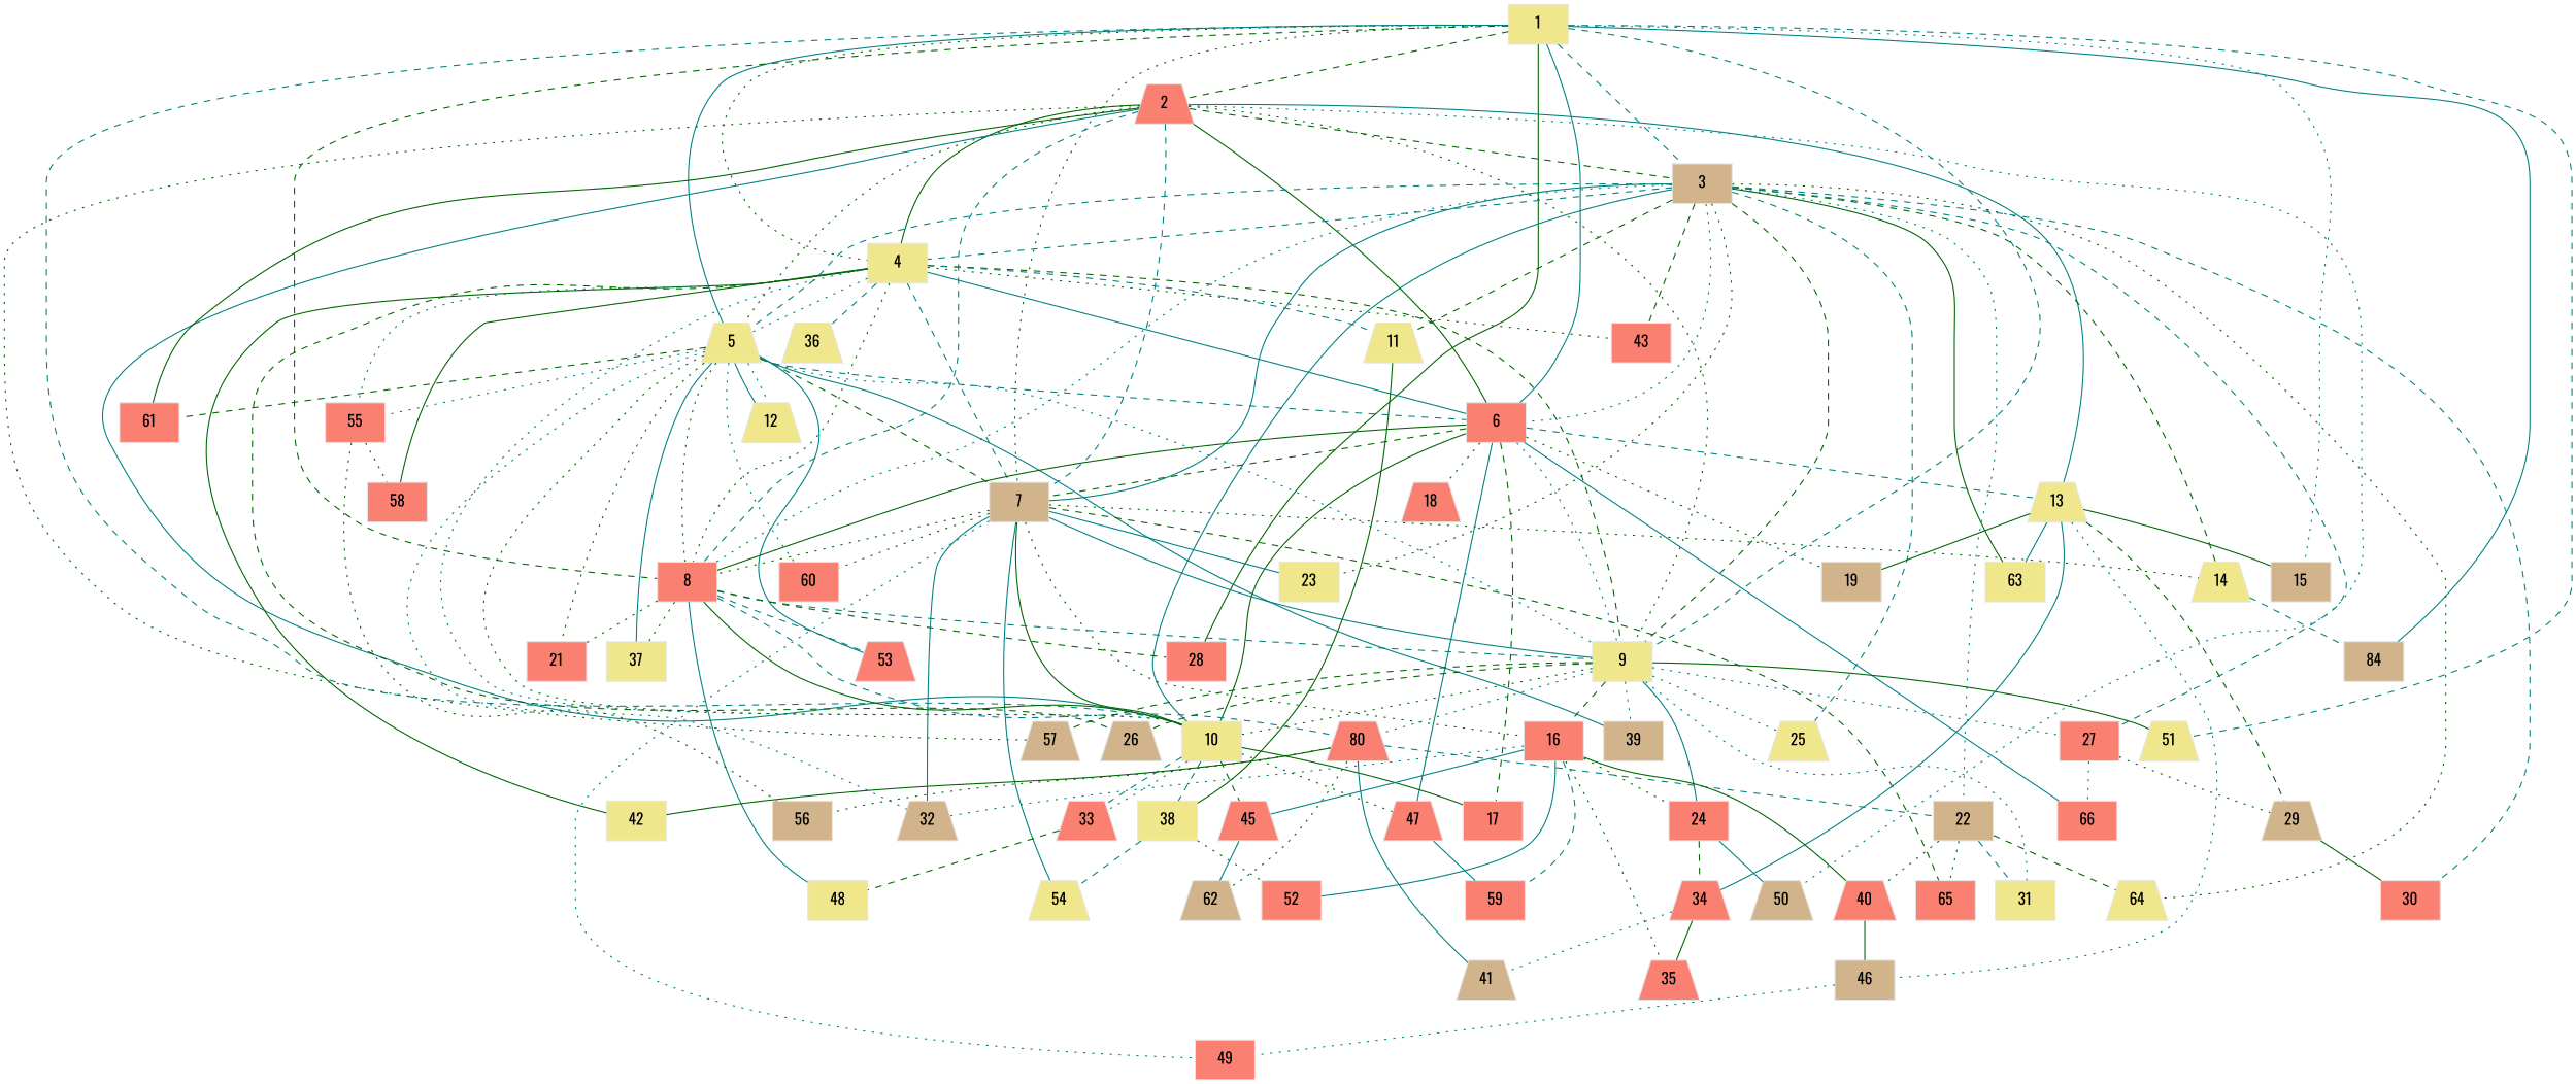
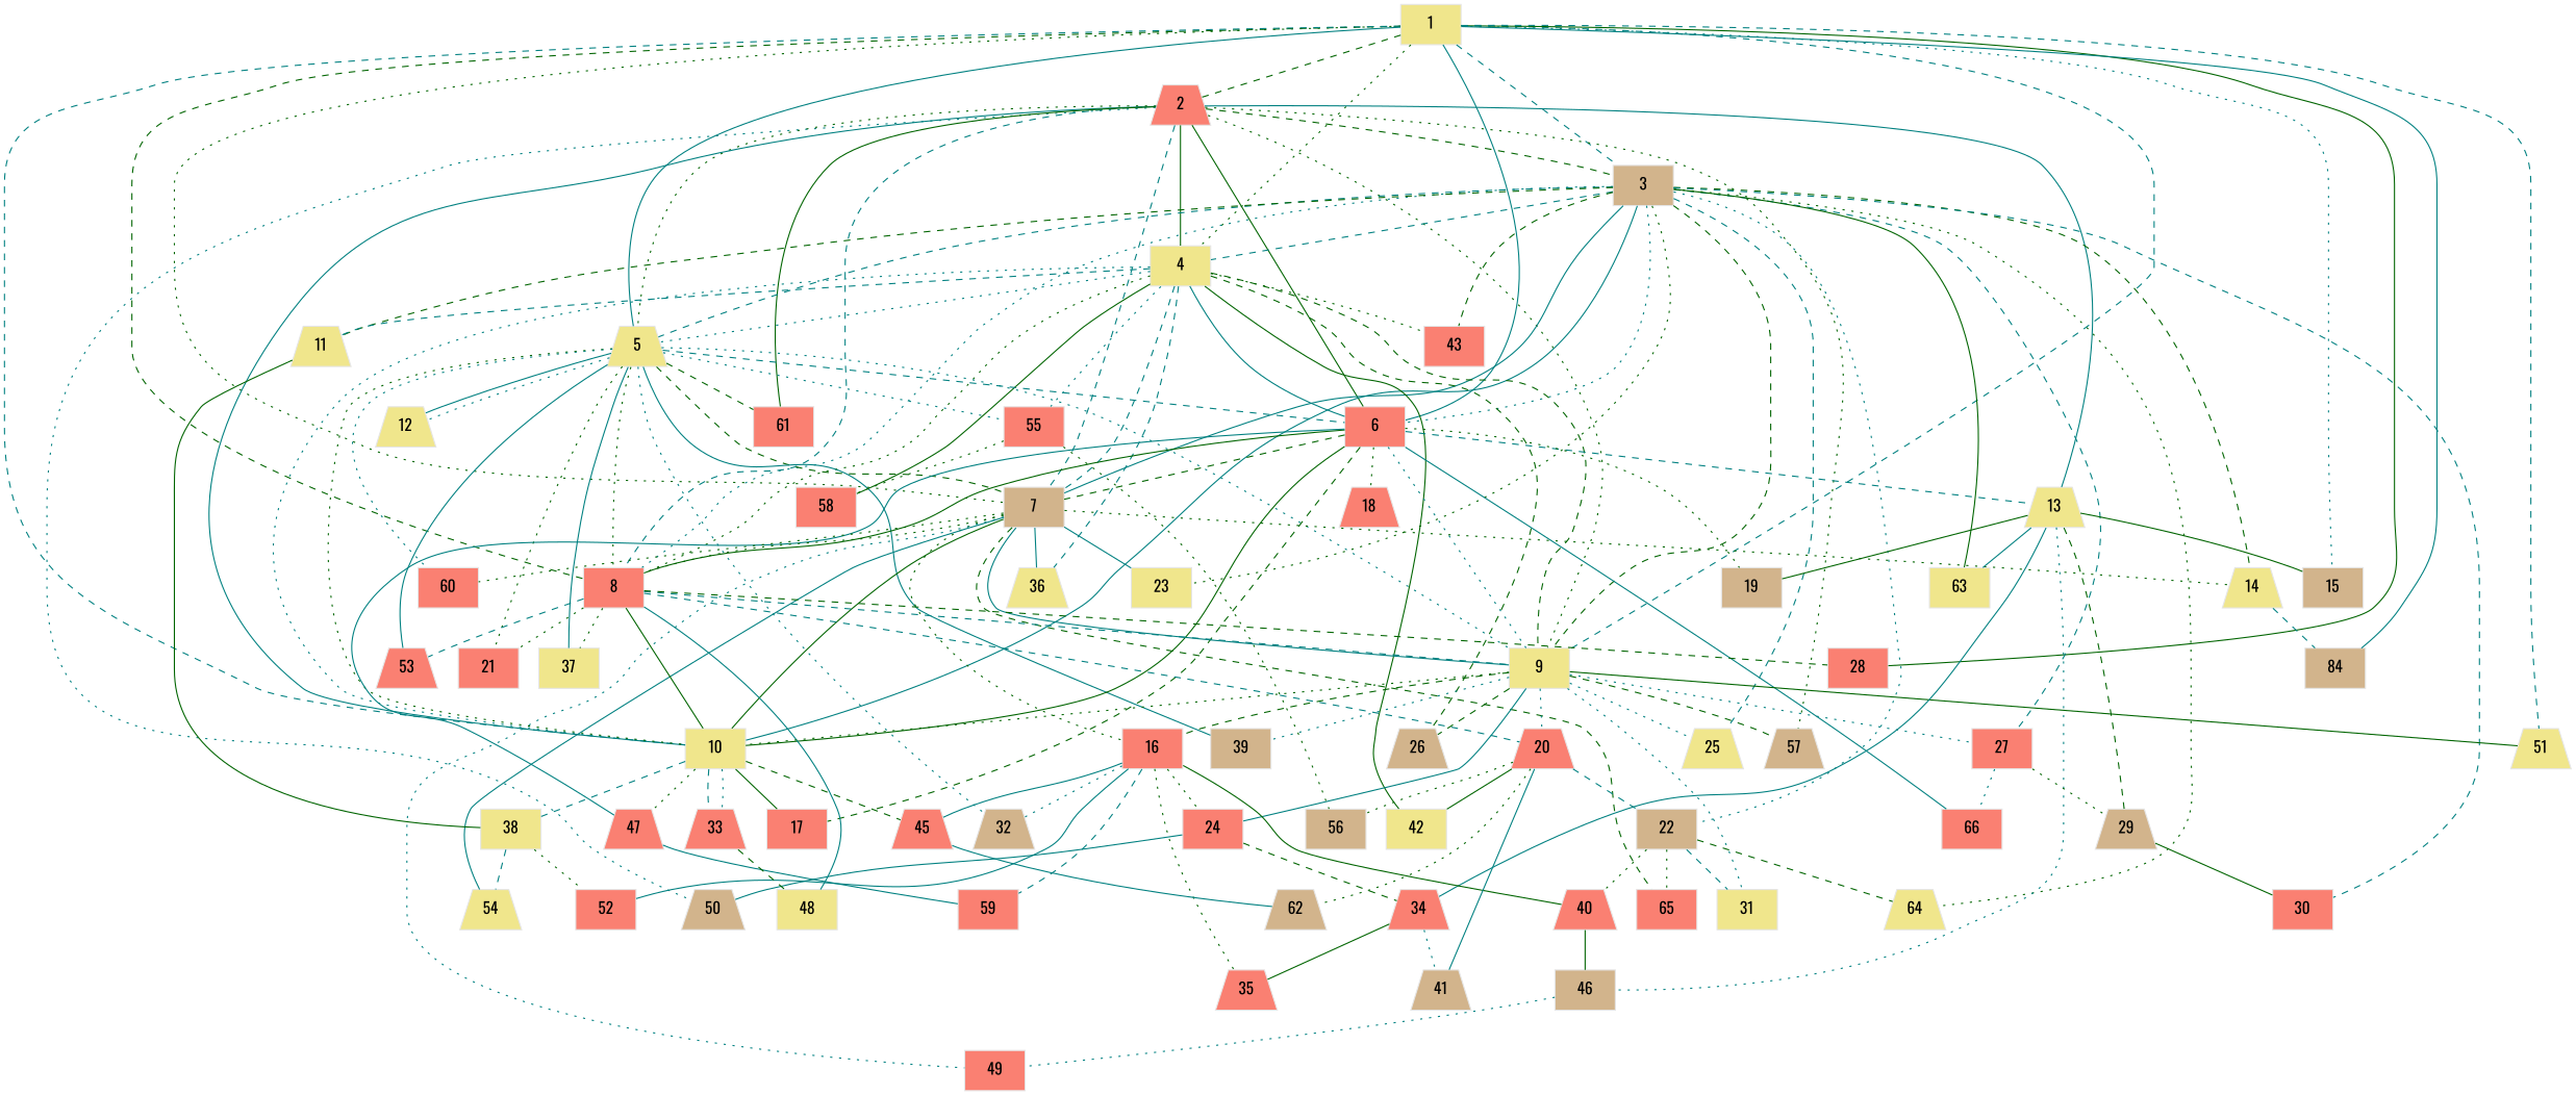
  graph {
    fontname=Oswald
    node [color=gray90 fillcolor=salmon fontname=Oswald shape=box style=filled]
    edge [color=teal fontname=Oswald style=dotted]
    1 [fillcolor=khaki]
    2 [shape=trapezium]
    3 [fillcolor=tan]
    4 [fillcolor=khaki]
    5 [fillcolor=khaki shape=trapezium]
    6
    7 [fillcolor=tan]
    8
    9 [fillcolor=khaki]
    10 [fillcolor=khaki]
    15 [fillcolor=tan]
    28
    n13 [fillcolor=tan label=84]
    51 [fillcolor=khaki shape=trapezium]
    13 [fillcolor=khaki shape=trapezium]
    50 [fillcolor=tan shape=trapezium]
    57 [fillcolor=tan shape=trapezium]
    61
    11 [fillcolor=khaki shape=trapezium]
    14 [fillcolor=khaki shape=trapezium]
    22 [fillcolor=tan]
    23 [fillcolor=khaki]
    25 [fillcolor=khaki shape=trapezium]
    27
    30
    43
    63 [fillcolor=khaki]
    64 [fillcolor=khaki shape=trapezium]
    26 [fillcolor=tan shape=trapezium]
    36 [fillcolor=khaki shape=trapezium]
    42 [fillcolor=khaki]
    55
    58
    12 [fillcolor=khaki shape=trapezium]
    21
    32 [fillcolor=tan shape=trapezium]
    37 [fillcolor=khaki]
    39 [fillcolor=tan]
    53 [shape=trapezium]
    60
    18 [shape=trapezium]
    17
    19 [fillcolor=tan]
    47 [shape=trapezium]
    66
    16
    49
    54 [fillcolor=khaki shape=trapezium]
    65
-   20 [shape=trapezium label=80]
+   20 [shape=trapezium]
    48 [fillcolor=khaki]
    24
    31 [fillcolor=khaki]
    33 [shape=trapezium]
    38 [fillcolor=khaki]
    45 [shape=trapezium]
    29 [fillcolor=tan shape=trapezium]
    34 [shape=trapezium]
    46 [fillcolor=tan]
    40 [shape=trapezium]
    56 [fillcolor=tan]
    59
    35 [shape=trapezium]
    52
    41 [fillcolor=tan shape=trapezium]
    62 [fillcolor=tan shape=trapezium]
    1 -- 2 [color=darkgreen style=dashed]
    1 -- 3 [style=dashed]
    1 -- 4 [color=darkgreen]
    1 -- 5 [style=solid]
    1 -- 6 [style=solid]
    1 -- 7 [color=darkgreen]
    1 -- 8 [color=darkgreen style=dashed]
    1 -- 9 [style=dashed]
    1 -- 10 [style=dashed]
    1 -- 15
    1 -- 28 [color=darkgreen style=solid]
    1 -- n13 [style=solid]
    1 -- 51 [style=dashed]
    2 -- 3 [color=darkgreen style=dashed]
    2 -- 4 [color=darkgreen style=solid]
    2 -- 5 [color=darkgreen]
    2 -- 6 [color=darkgreen style=solid]
    2 -- 7 [style=dashed]
    2 -- 8 [style=dashed]
    2 -- 9 [color=darkgreen]
    2 -- 10 [style=solid]
    2 -- 13 [style=solid]
    2 -- 50
    2 -- 57 [color=darkgreen]
    2 -- 61 [color=darkgreen style=solid]
    3 -- 4 [style=dashed]
    3 -- 5 [style=dashed]
    3 -- 6
    3 -- 7 [style=solid]
    3 -- 8
    3 -- 9 [color=darkgreen style=dashed]
    3 -- 10 [style=solid]
    3 -- 11 [color=darkgreen style=dashed]
    3 -- 14 [color=darkgreen style=dashed]
    3 -- 22
    3 -- 23 [color=darkgreen]
    3 -- 25 [style=dashed]
    3 -- 27 [style=dashed]
    3 -- 30 [style=dashed]
    3 -- 43 [color=darkgreen style=dashed]
    3 -- 63 [color=darkgreen style=solid]
    3 -- 64 [color=darkgreen]
    4 -- 5
    4 -- 6 [style=solid]
    4 -- 7 [style=dashed]
    4 -- 8 [color=darkgreen]
    4 -- 9 [color=darkgreen style=dashed]
    4 -- 10
    4 -- 11 [style=dashed]
    4 -- 43 [color=darkgreen]
    4 -- 26 [color=darkgreen style=dashed]
    4 -- 36 [style=dashed]
    4 -- 42 [color=darkgreen style=solid]
    4 -- 55
    4 -- 58 [color=darkgreen style=solid]
    5 -- 6 [style=dashed]
    5 -- 7 [color=darkgreen style=dashed]
    5 -- 8 [color=darkgreen]
    5 -- 9
    5 -- 10 [color=darkgreen]
    5 -- 61 [color=darkgreen style=dashed]
    5 -- 55
    5 -- 12 [style=solid]
    5 -- 12
    5 -- 21 [color=darkgreen]
    5 -- 32
    5 -- 37 [style=solid]
    5 -- 39 [style=solid]
    5 -- 53 [style=solid]
    5 -- 60
    6 -- 7 [color=darkgreen style=dashed]
    6 -- 8 [color=darkgreen style=solid]
    6 -- 9
    6 -- 10 [color=darkgreen style=solid]
    6 -- 13 [style=dashed]
    6 -- 18 [color=darkgreen]
    6 -- 17 [color=darkgreen style=dashed]
    6 -- 19 [color=darkgreen]
    6 -- 47 [style=solid]
    6 -- 66 [style=solid]
    7 -- 8 [color=darkgreen]
    7 -- 9 [style=solid]
    7 -- 10 [color=darkgreen style=solid]
    7 -- 14 [color=darkgreen]
    7 -- 23 [style=solid]
-   7 -- 32 [style=solid]
+   7 -- 36 [style=solid]
    7 -- 60 [color=darkgreen]
    7 -- 16 [color=darkgreen]
    7 -- 49
    7 -- 54 [style=solid]
    7 -- 65 [color=darkgreen style=dashed]
    8 -- 9 [style=dashed]
    8 -- 10 [color=darkgreen style=solid]
    8 -- 28 [color=darkgreen style=dashed]
    8 -- 21 [color=darkgreen]
    8 -- 37 [color=darkgreen]
    8 -- 53 [style=dashed]
    8 -- 20 [style=dashed]
    8 -- 48 [style=solid]
    9 -- 10 [color=darkgreen]
    9 -- 51 [color=darkgreen style=solid]
    9 -- 57 [color=darkgreen style=dashed]
    9 -- 25
    9 -- 27
    9 -- 26 [color=darkgreen style=dashed]
    9 -- 39
    9 -- 16 [color=darkgreen style=dashed]
    9 -- 20
    9 -- 24 [style=solid]
    9 -- 31
    10 -- 17 [color=darkgreen style=solid]
    10 -- 47 [color=darkgreen]
    10 -- 33 [style=dashed]
    10 -- 33
    10 -- 38 [style=dashed]
    10 -- 45 [color=darkgreen style=dashed]
    13 -- 15 [color=darkgreen style=solid]
    13 -- 63 [style=solid]
    13 -- 19 [color=darkgreen style=solid]
    13 -- 29 [color=darkgreen style=dashed]
    13 -- 34 [style=solid]
    13 -- 46
    11 -- 38 [color=darkgreen style=solid]
    14 -- n13 [style=dashed]
    22 -- 64 [color=darkgreen style=dashed]
    22 -- 65 [color=darkgreen]
    22 -- 31 [style=dashed]
    22 -- 40 [color=darkgreen]
    27 -- 66
    27 -- 29 [color=darkgreen]
    55 -- 58 [color=darkgreen]
    55 -- 56 [color=darkgreen]
    47 -- 59 [style=solid]
    16 -- 32
    16 -- 24 [color=darkgreen]
    16 -- 45 [style=solid]
    16 -- 40 [color=darkgreen style=solid]
    16 -- 59 [style=dashed]
    16 -- 35 [color=darkgreen]
    16 -- 52 [style=solid]
    20 -- 22 [style=dashed]
    20 -- 42 [color=darkgreen style=solid]
    20 -- 56 [color=darkgreen]
    20 -- 41 [style=solid]
    20 -- 62 [color=darkgreen]
    24 -- 50 [style=solid]
    24 -- 34 [color=darkgreen style=dashed]
    33 -- 48 [color=darkgreen style=dashed]
    38 -- 54 [style=dashed]
    38 -- 52 [color=darkgreen]
    45 -- 62 [style=solid]
    29 -- 30 [color=darkgreen style=solid]
    34 -- 35 [color=darkgreen style=solid]
    34 -- 41
    46 -- 49
    40 -- 46 [color=darkgreen style=solid]
  }
